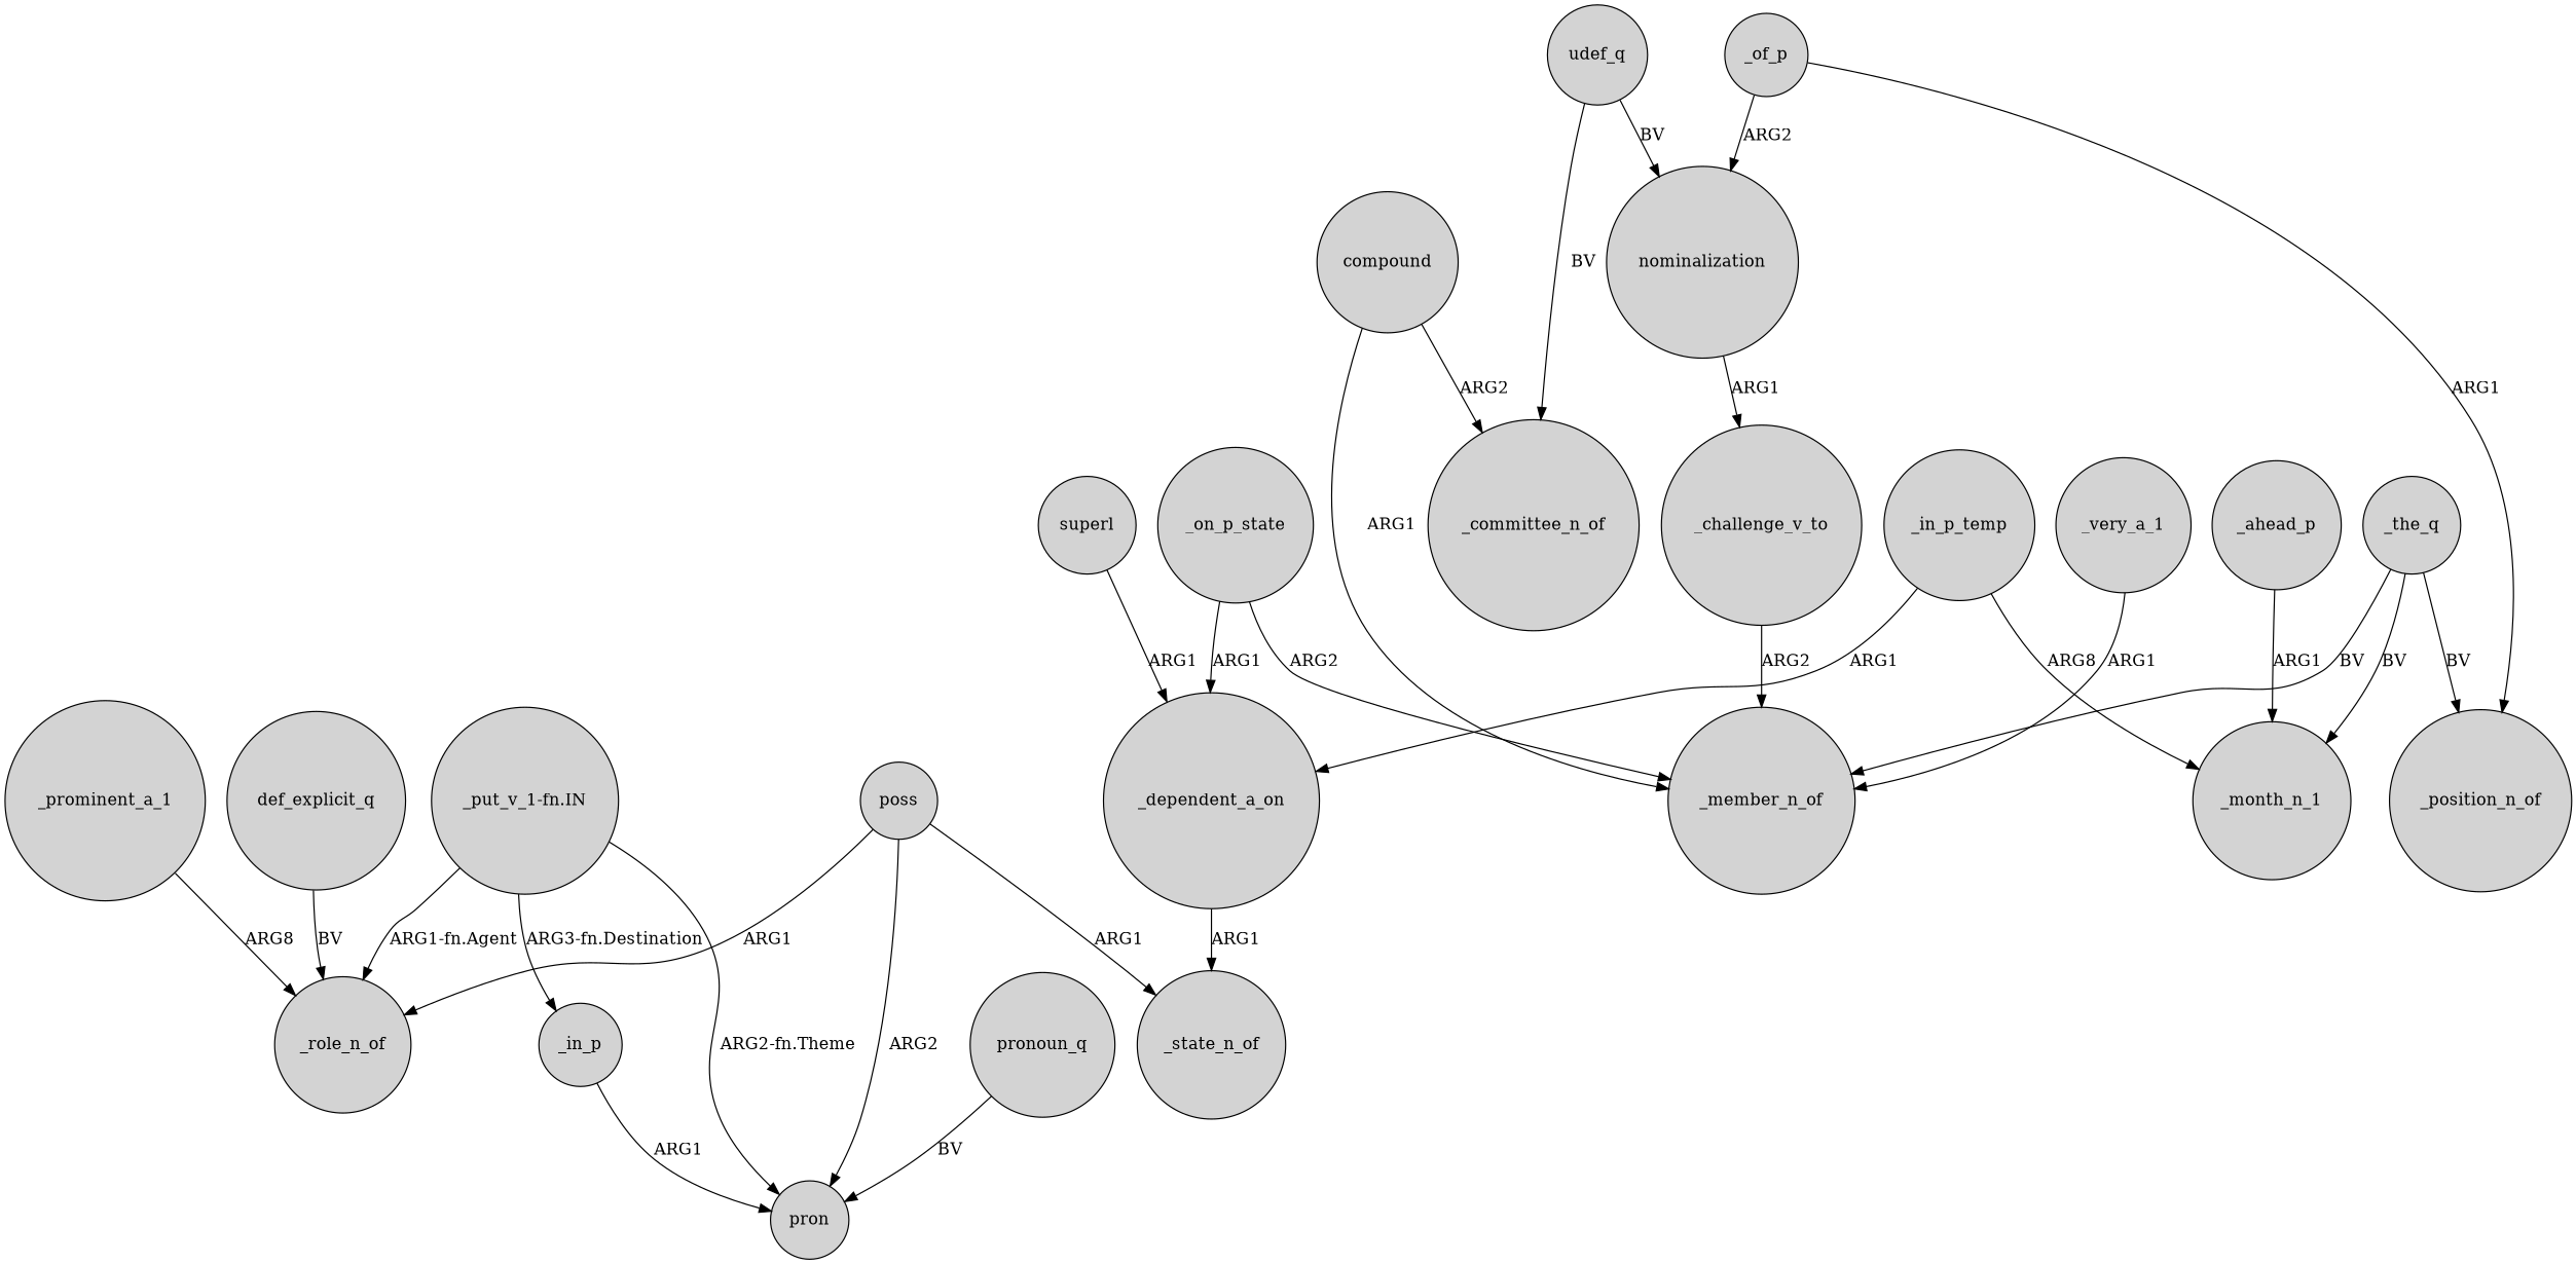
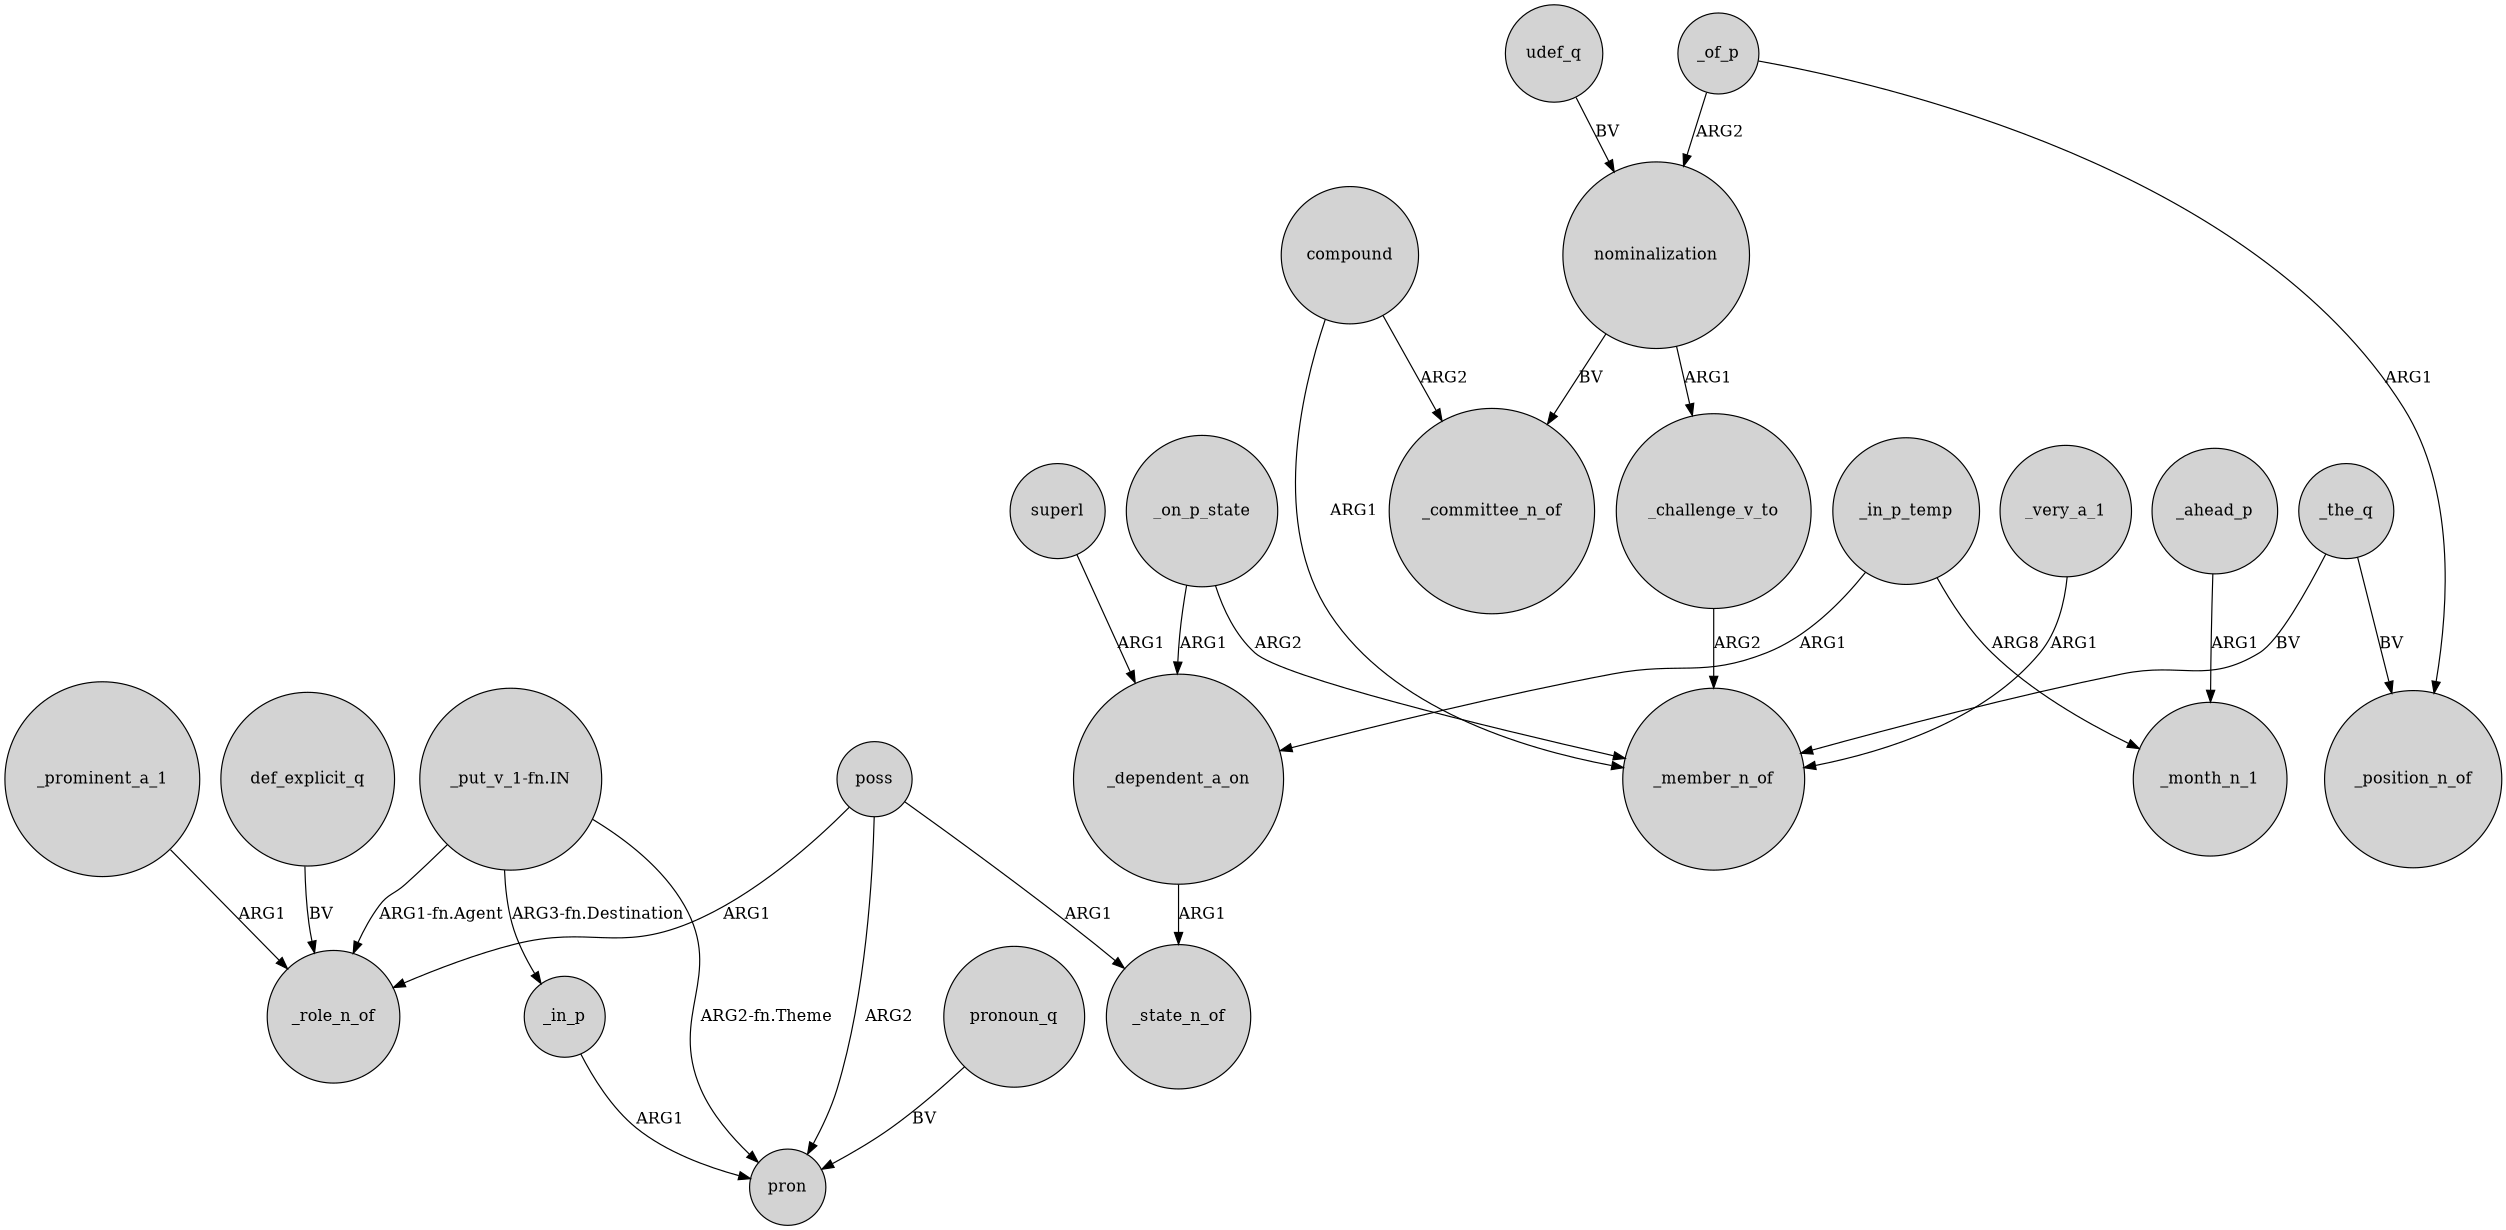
  digraph {
    node [shape=circle style=filled]
    _prominent_a_1
    _role_n_of
    _in_p
    pron
    poss
    _state_n_of
    _on_p_state
    _member_n_of
    _dependent_a_on
    _ahead_p
    _month_n_1
    _the_q
    _position_n_of
    def_explicit_q
    _in_p_temp
    "_put_v_1-fn.IN"
    udef_q
    _committee_n_of
    nominalization
    _challenge_v_to
    superl
    _very_a_1
    pronoun_q
    compound
    _of_p
-   _prominent_a_1 -> _role_n_of [label=ARG8]
+   _prominent_a_1 -> _role_n_of [label=ARG1]
    _in_p -> pron [label=ARG1]
    poss -> _role_n_of [label=ARG1]
    poss -> pron [label=ARG2]
    poss -> _state_n_of [label=ARG1]
    _on_p_state -> _member_n_of [label=ARG2]
    _on_p_state -> _dependent_a_on [label=ARG1]
    _dependent_a_on -> _state_n_of [label=ARG1]
    _ahead_p -> _month_n_1 [label=ARG1]
    _the_q -> _member_n_of [label=BV]
-   _the_q -> _month_n_1 [label=BV]
    _the_q -> _position_n_of [label=BV]
    def_explicit_q -> _role_n_of [label=BV]
    _in_p_temp -> _dependent_a_on [label=ARG1]
    _in_p_temp -> _month_n_1 [label=ARG8]
    "_put_v_1-fn.IN" -> _role_n_of [label="ARG1-fn.Agent"]
    "_put_v_1-fn.IN" -> _in_p [label="ARG3-fn.Destination"]
    "_put_v_1-fn.IN" -> pron [label="ARG2-fn.Theme"]
-   udef_q -> _committee_n_of [label=BV]
+   nominalization -> _committee_n_of [label=BV]
    udef_q -> nominalization [label=BV]
    nominalization -> _challenge_v_to [label=ARG1]
    _challenge_v_to -> _member_n_of [label=ARG2]
    superl -> _dependent_a_on [label=ARG1]
    _very_a_1 -> _member_n_of [label=ARG1]
    pronoun_q -> pron [label=BV]
    compound -> _member_n_of [label=ARG1]
    compound -> _committee_n_of [label=ARG2]
    _of_p -> _position_n_of [label=ARG1]
    _of_p -> nominalization [label=ARG2]
  }
